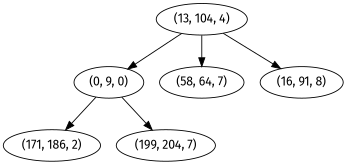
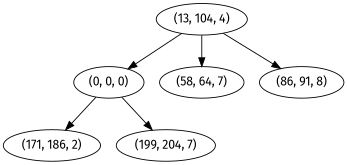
  digraph {
    fontname="Fira Sans"
    node [fontname="Fira Sans"]
    edge [fontname="Fira Sans"]
    n1 [label="(171, 186, 2)"]
-   "(0, 0, 0)" [label="(0, 9, 0)"]
+   "(0, 0, 0)"
    "(199, 204, 7)"
    "(13, 104, 4)"
    "(58, 64, 7)"
-   "(86, 91, 8)" [label="(16, 91, 8)"]
+   "(86, 91, 8)"
    "(0, 0, 0)" -> n1
    "(0, 0, 0)" -> "(199, 204, 7)"
    "(13, 104, 4)" -> "(0, 0, 0)"
    "(13, 104, 4)" -> "(58, 64, 7)"
    "(13, 104, 4)" -> "(86, 91, 8)"
  }
